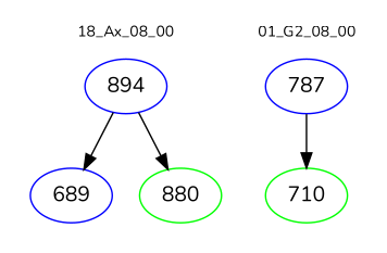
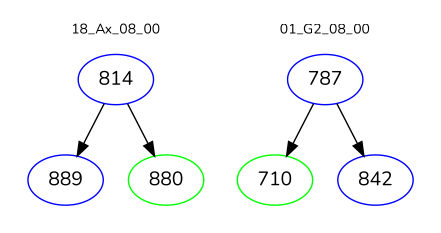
  digraph {
    fontname=Nunito
    node [color=blue fontname=Nunito]
    edge [color=black fontname=Nunito]
-   n1 [label=894]
-   n2 [label=689]
+   n1 [label=814]
+   n2 [label=889]
    n3 [color=green label=880]
    n4 [label=787]
    n5 [color=green label=710]
+   n6 [label=842]
    subgraph cluster_1 {
      color=white
      fontsize=10
      label="18_Ax_08_00"
      n1
      n2
      n3
    }
    subgraph cluster_2 {
      color=white
      fontsize=10
      label="01_G2_08_00"
      n4
      n5
+     n6
    }
    n1 -> n2
    n1 -> n3
    n4 -> n5
+   n4 -> n6
  }
